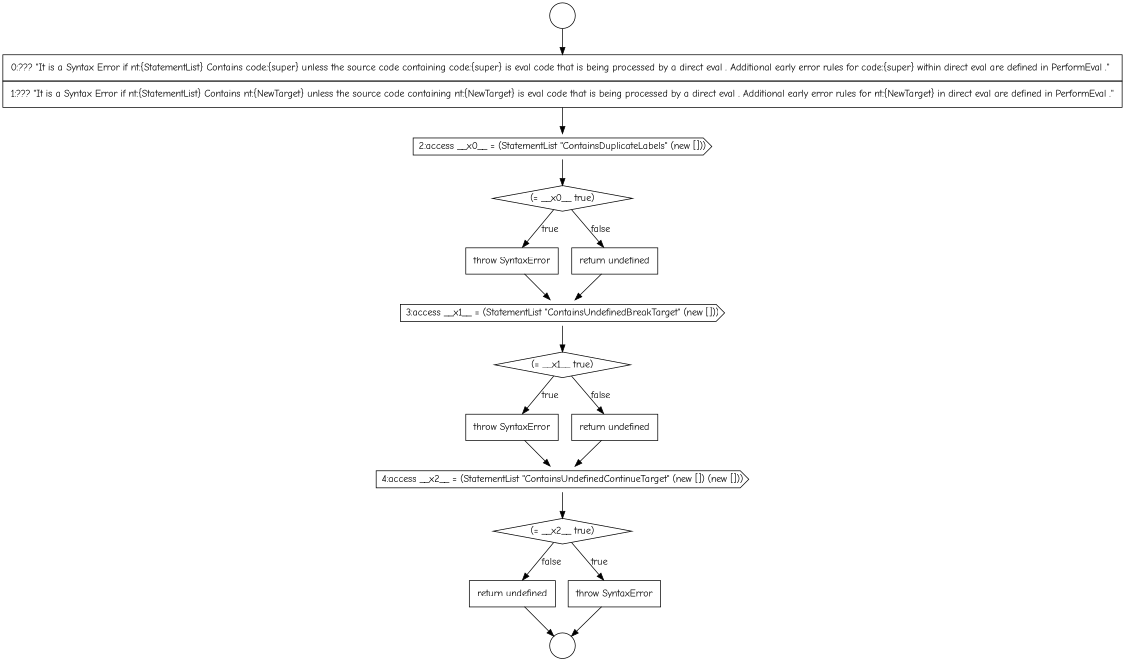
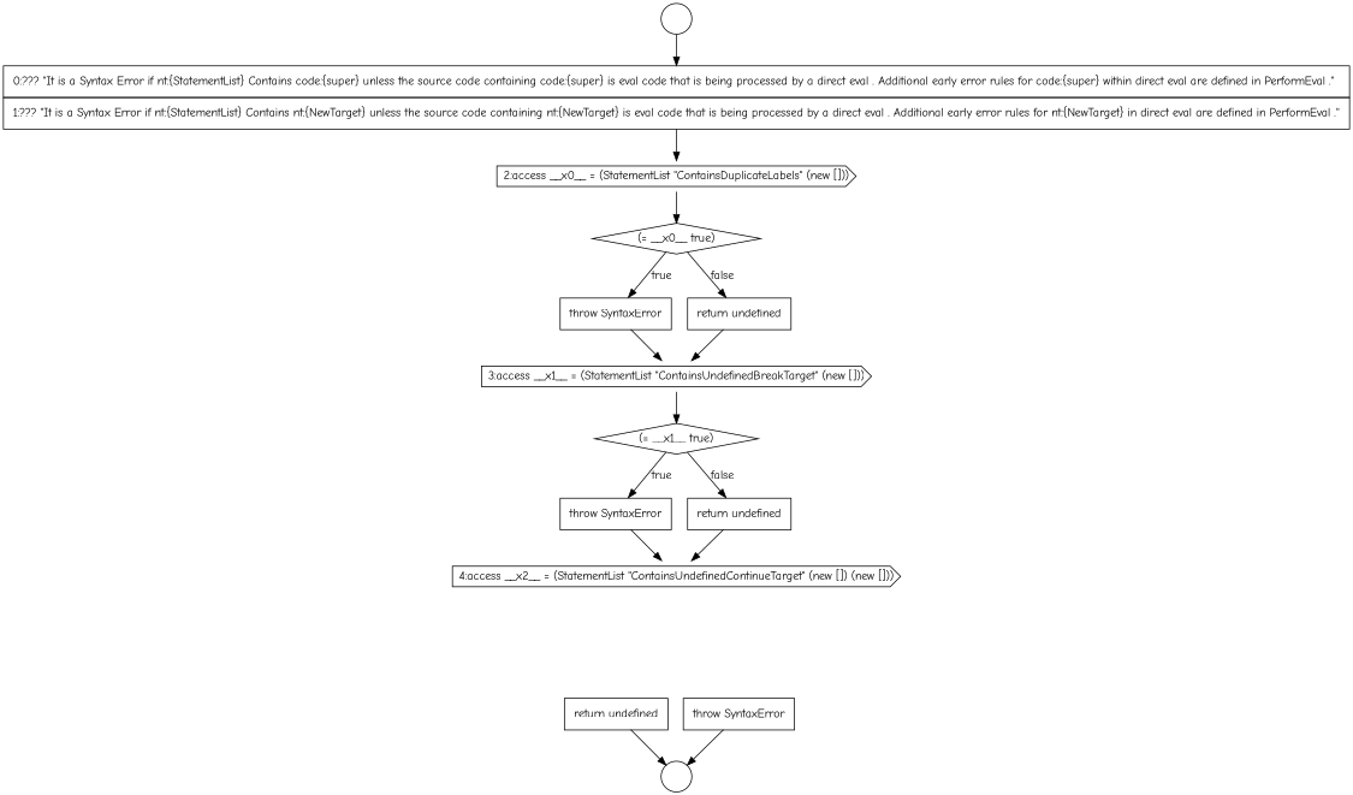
  digraph {
    fontname="Comic Neue"
    node [color=black fillcolor=white shape=none style=filled fontname="Comic Neue"]
    edge [color=black fontname="Comic Neue"]
-   n1 [label=<<font color="black">(= __x2__ true)</font>> shape=diamond]
    n2 [label=<<font color="black">     <table border="0" cellborder="1" cellspacing="0" cellpadding="10">       <tr><td align="left">return undefined</td></tr>     </table>   </font>> margin=0]
    n3 [label=<<font color="black">     <table border="0" cellborder="1" cellspacing="0" cellpadding="10">       <tr><td align="left">throw SyntaxError</td></tr>     </table>   </font>> margin=0]
    n4 [label=<<font color="black">3:access __x1__ = (StatementList &quot;ContainsUndefinedBreakTarget&quot; (new []))</font>> shape=cds]
    n5 [label=<<font color="black">(= __x1__ true)</font>> shape=diamond]
    n6 [label=<<font color="black">4:access __x2__ = (StatementList &quot;ContainsUndefinedContinueTarget&quot; (new []) (new []))</font>> shape=cds]
    n7 [label=<<font color="black">     <table border="0" cellborder="1" cellspacing="0" cellpadding="10">       <tr><td align="left">throw SyntaxError</td></tr>     </table>   </font>> margin=0]
    n8 [label=<<font color="black">     <table border="0" cellborder="1" cellspacing="0" cellpadding="10">       <tr><td align="left">return undefined</td></tr>     </table>   </font>> margin=0]
    n9 [label=" " shape=circle]
    n10 [label=<<font color="black">     <table border="0" cellborder="1" cellspacing="0" cellpadding="10">       <tr><td align="left">throw SyntaxError</td></tr>     </table>   </font>> margin=0]
    n11 [label=<<font color="black">2:access __x0__ = (StatementList &quot;ContainsDuplicateLabels&quot; (new []))</font>> shape=cds]
    n12 [label=<<font color="black">(= __x0__ true)</font>> shape=diamond]
    n13 [label=" " shape=circle]
    n14 [label=<<font color="black">     <table border="0" cellborder="1" cellspacing="0" cellpadding="10">       <tr><td align="left">0:??? &quot;It is a Syntax Error if nt:{StatementList} Contains code:{super} unless the source code containing code:{super} is eval code that is being processed by a direct eval . Additional early error rules for code:{super} within direct eval are defined in PerformEval .&quot;</td></tr>       <tr><td align="left">1:??? &quot;It is a Syntax Error if nt:{StatementList} Contains nt:{NewTarget} unless the source code containing nt:{NewTarget} is eval code that is being processed by a direct eval . Additional early error rules for nt:{NewTarget} in direct eval are defined in PerformEval .&quot;</td></tr>     </table>   </font>> margin=0]
    n15 [label=<<font color="black">     <table border="0" cellborder="1" cellspacing="0" cellpadding="10">       <tr><td align="left">return undefined</td></tr>     </table>   </font>> margin=0]
-   n1 -> n2 [label=<<font color="black">false</font>>]
-   n1 -> n3 [label=<<font color="black">true</font>>]
    n2 -> n9
    n3 -> n9
    n4 -> n5
    n5 -> n7 [label=<<font color="black">true</font>>]
    n5 -> n8 [label=<<font color="black">false</font>>]
-   n6 -> n1
    n7 -> n6
    n8 -> n6
    n10 -> n4
    n11 -> n12
    n12 -> n10 [label=<<font color="black">true</font>>]
    n12 -> n15 [label=<<font color="black">false</font>>]
    n13 -> n14
    n14 -> n11
    n15 -> n4
  }
